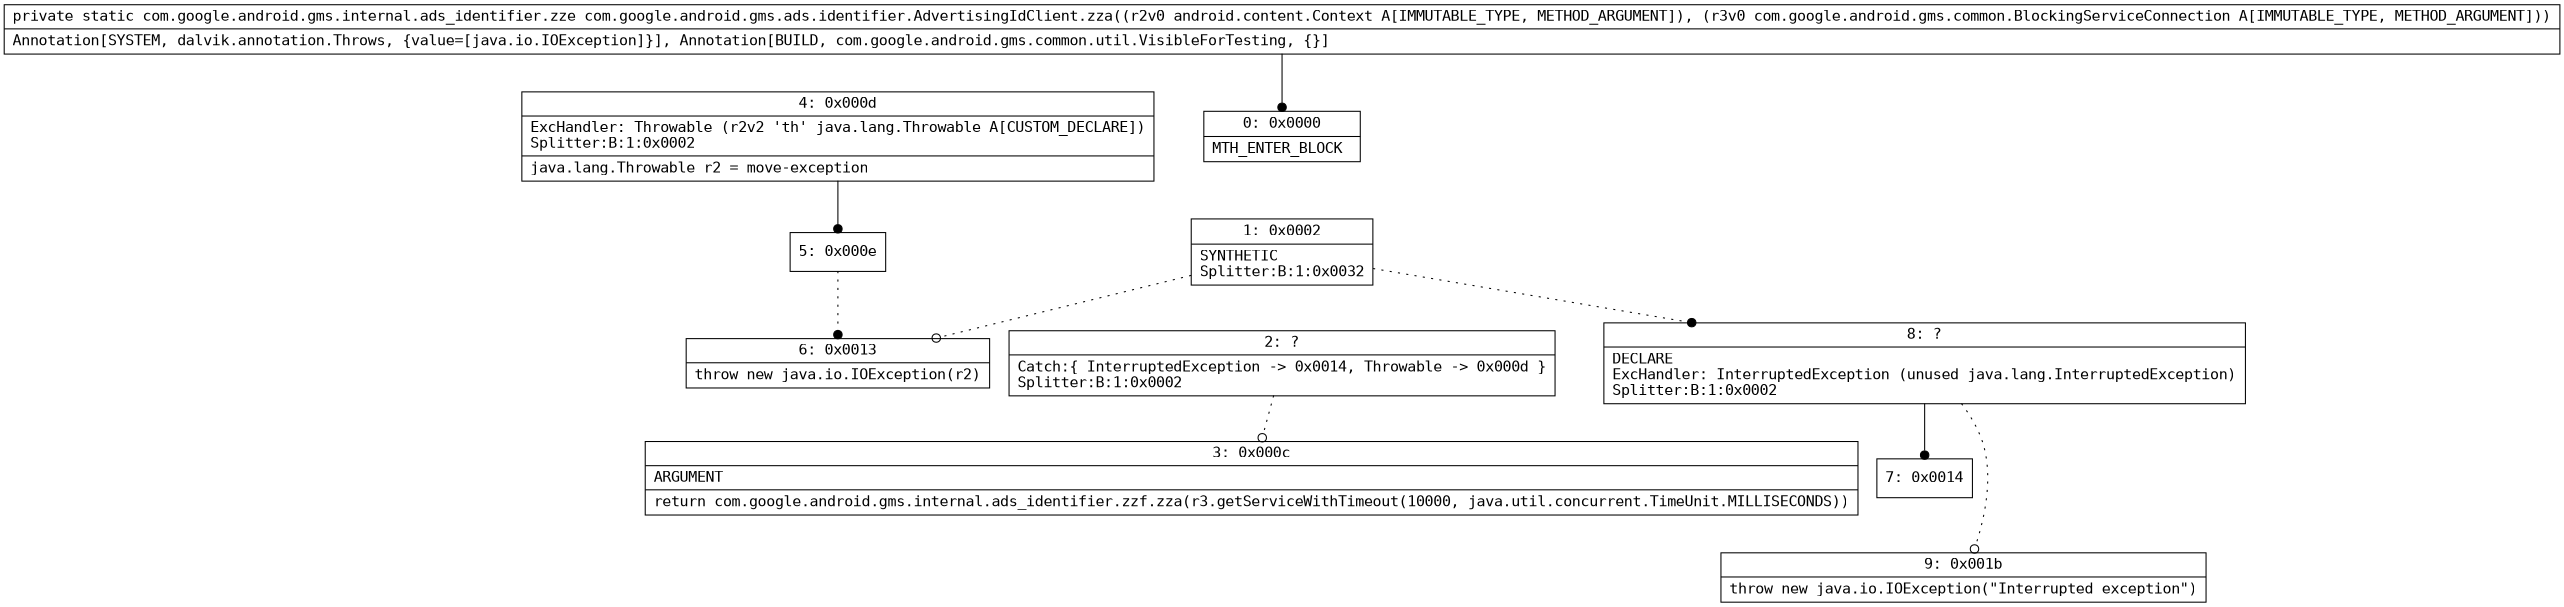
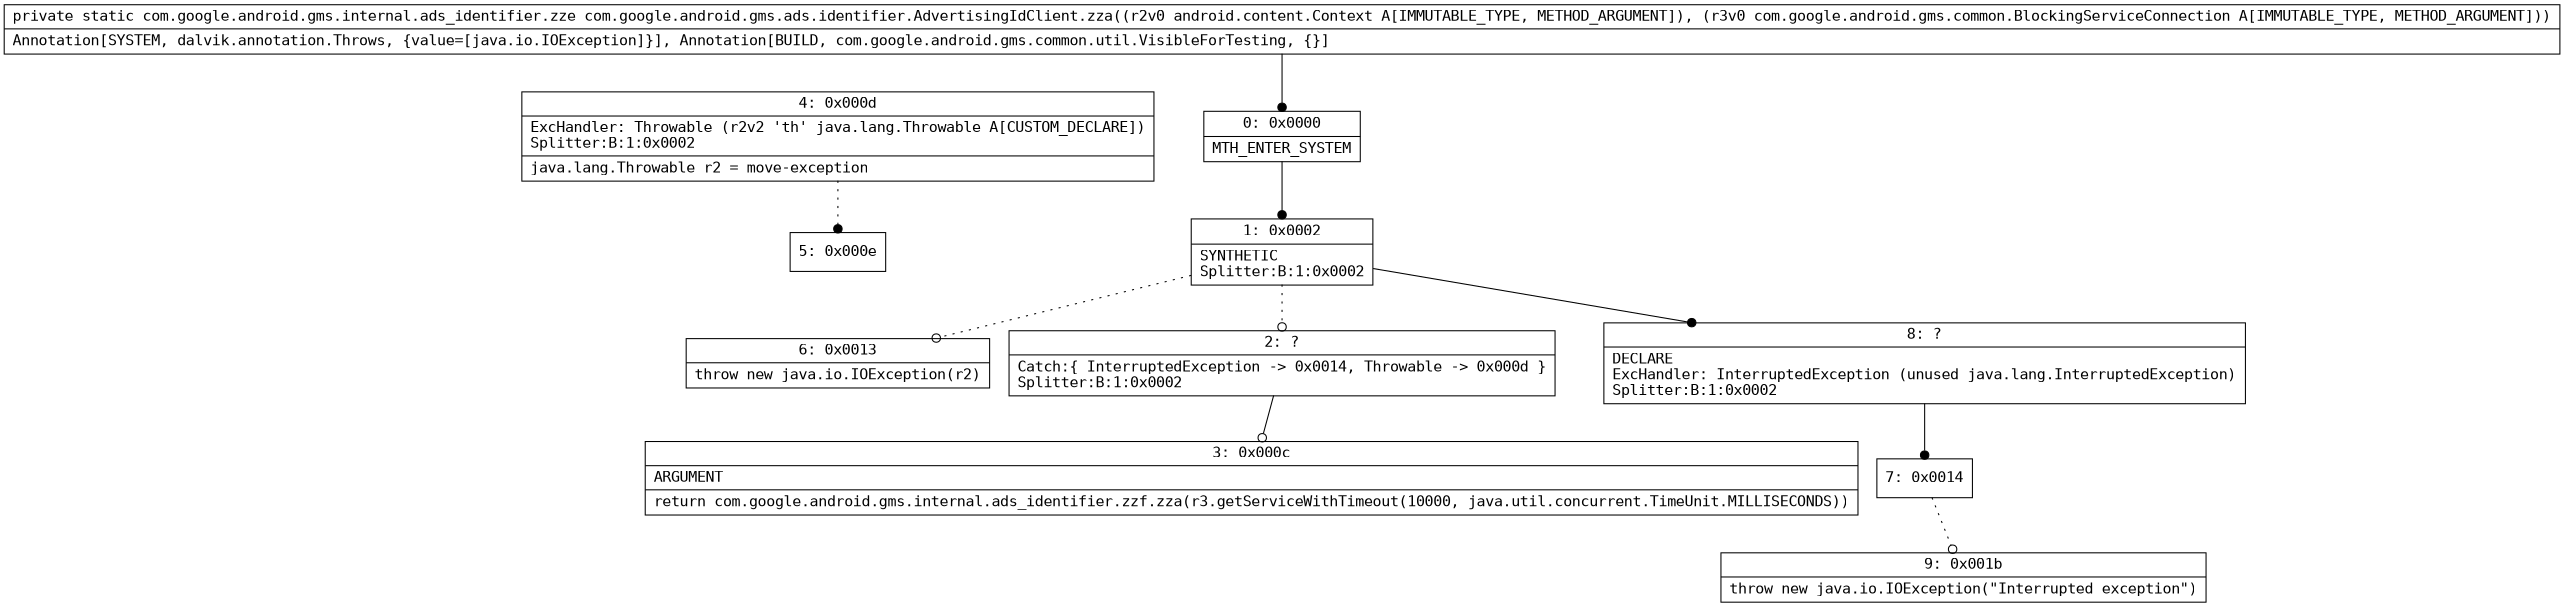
  digraph {
    fontname="DejaVu Sans Mono"
    node [fontname="DejaVu Sans Mono" shape=record]
    edge [arrowhead=dot fontname="DejaVu Sans Mono" style=solid]
-   n1 [label="{0\:\ 0x0000|MTH_ENTER_BLOCK\l}"]
-   n2 [label="{1\:\ 0x0002|SYNTHETIC\lSplitter:B:1:0x0032\l}"]
+   n1 [label="{0\:\ 0x0000|MTH_ENTER_SYSTEM\l}"]
+   n2 [label="{1\:\ 0x0002|SYNTHETIC\lSplitter:B:1:0x0002\l}"]
    n3 [label="{2\:\ ?|Catch:\{ InterruptedException \-\> 0x0014, Throwable \-\> 0x000d \}\lSplitter:B:1:0x0002\l}"]
    n4 [label="{8\:\ ?|DECLARE\lExcHandler: InterruptedException (unused java.lang.InterruptedException)\lSplitter:B:1:0x0002\l}"]
    n5 [label="{6\:\ 0x0013|throw new java.io.IOException(r2)\l}"]
    n6 [label="{3\:\ 0x000c|ARGUMENT\l|return com.google.android.gms.internal.ads_identifier.zzf.zza(r3.getServiceWithTimeout(10000, java.util.concurrent.TimeUnit.MILLISECONDS))\l}"]
    n7 [label="{4\:\ 0x000d|ExcHandler: Throwable (r2v2 'th' java.lang.Throwable A[CUSTOM_DECLARE])\lSplitter:B:1:0x0002\l|java.lang.Throwable r2 = move\-exception\l}"]
    n8 [label="{5\:\ 0x000e}"]
    n9 [label="{7\:\ 0x0014}"]
    n10 [label="{9\:\ 0x001b|throw new java.io.IOException(\"Interrupted exception\")\l}"]
    n11 [label="{private static com.google.android.gms.internal.ads_identifier.zze com.google.android.gms.ads.identifier.AdvertisingIdClient.zza((r2v0 android.content.Context A[IMMUTABLE_TYPE, METHOD_ARGUMENT]), (r3v0 com.google.android.gms.common.BlockingServiceConnection A[IMMUTABLE_TYPE, METHOD_ARGUMENT]))  | Annotation[SYSTEM, dalvik.annotation.Throws, \{value=[java.io.IOException]\}], Annotation[BUILD, com.google.android.gms.common.util.VisibleForTesting, \{\}]\l}"]
-   n2 -> n4 [style=dotted]
+   n1 -> n2
+   n2 -> n3 [arrowhead=odot style=dotted]
+   n2 -> n4
    n2 -> n5 [arrowhead=odot style=dotted]
-   n3 -> n6 [arrowhead=odot style=dotted]
+   n3 -> n6 [arrowhead=odot]
    n4 -> n9
-   n7 -> n8
-   n8 -> n5 [style=dotted]
-   n4 -> n10 [arrowhead=odot style=dotted]
+   n7 -> n8 [style=dotted]
+   n9 -> n10 [arrowhead=odot style=dotted]
    n11 -> n1
  }
